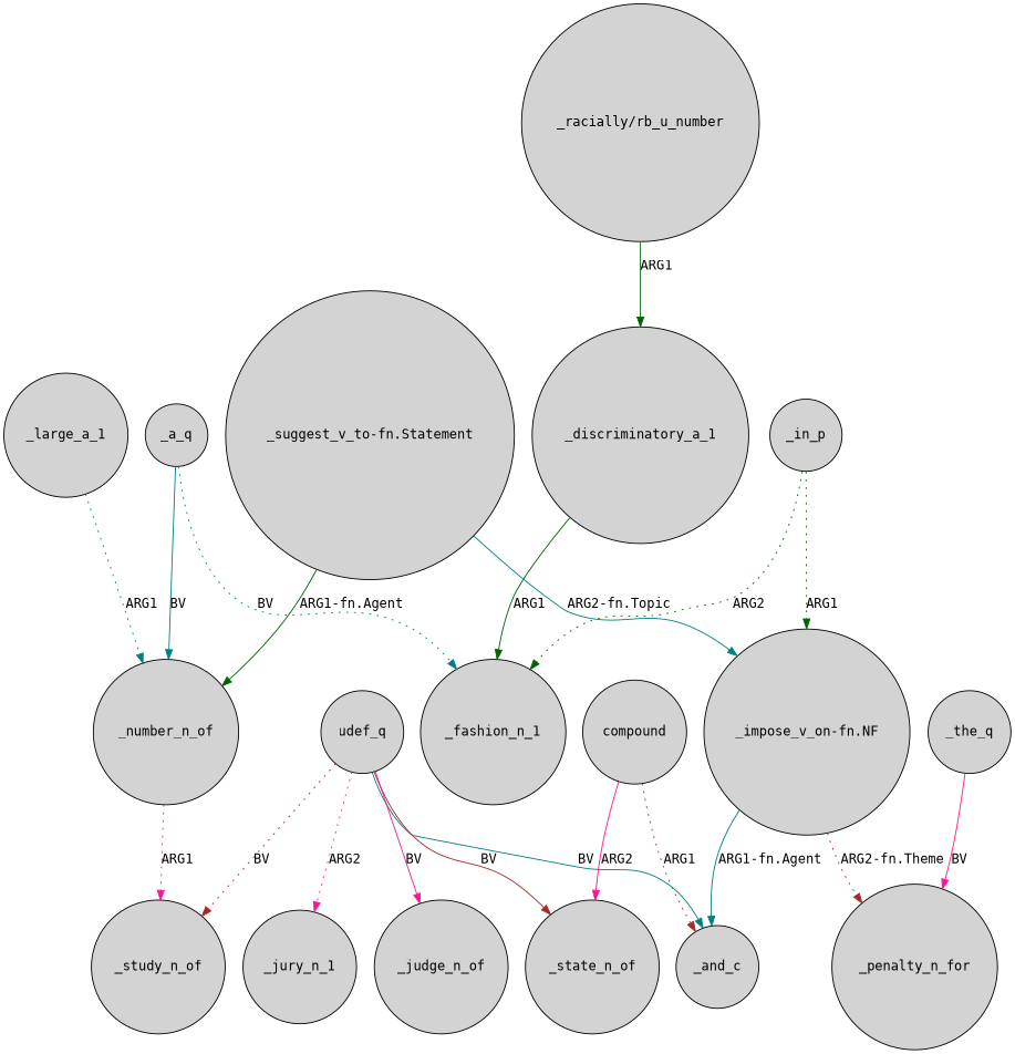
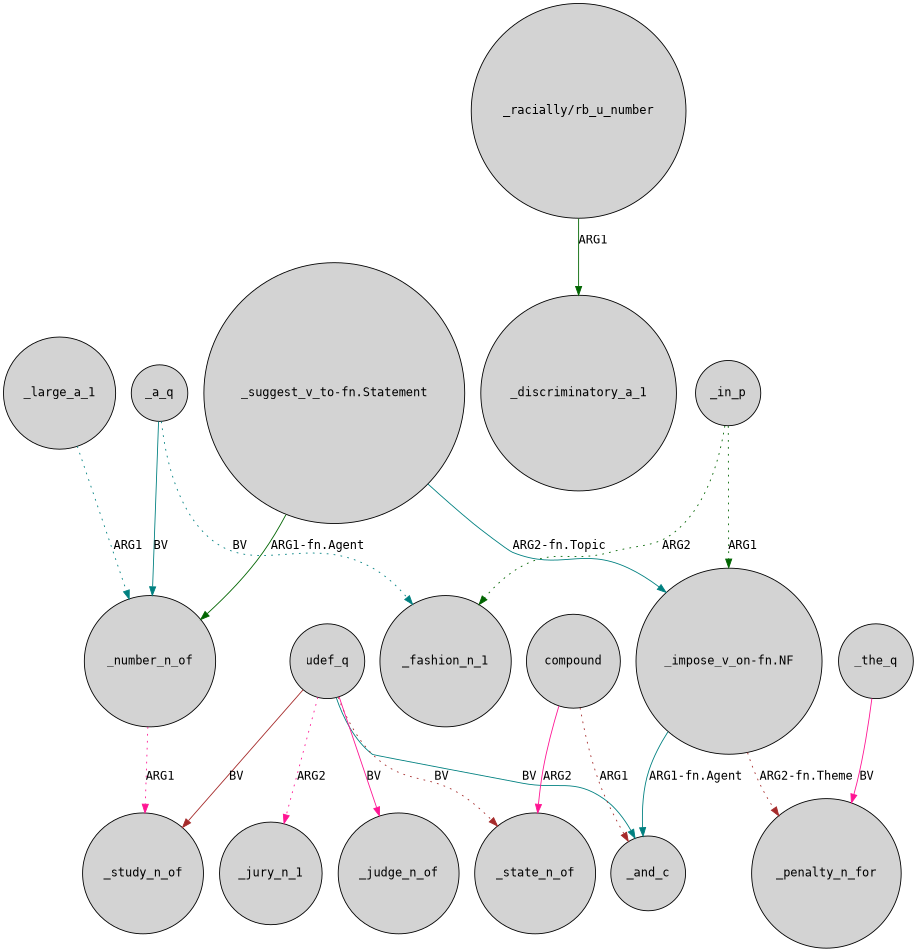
  digraph {
    fontname="DejaVu Sans Mono"
    node [fontname="DejaVu Sans Mono" shape=circle style=filled]
    edge [color=teal fontname="DejaVu Sans Mono" style=dotted]
    _number_n_of
    _study_n_of
    _in_p
    _fashion_n_1
    "_impose_v_on-fn.NF"
    _and_c
    _penalty_n_for
    _discriminatory_a_1
    _a_q
    "_suggest_v_to-fn.Statement"
    udef_q
    _state_n_of
    _judge_n_of
    _jury_n_1
    compound
    _large_a_1
    n17 [label="_racially/rb_u_number"]
    _the_q
    _number_n_of -> _study_n_of [color=deeppink label=ARG1]
    _in_p -> _fashion_n_1 [color=darkgreen label=ARG2]
    _in_p -> "_impose_v_on-fn.NF" [color=darkgreen label=ARG1]
    "_impose_v_on-fn.NF" -> _and_c [label="ARG1-fn.Agent" style=solid]
    "_impose_v_on-fn.NF" -> _penalty_n_for [color=brown label="ARG2-fn.Theme"]
-   _discriminatory_a_1 -> _fashion_n_1 [color=darkgreen label=ARG1 style=solid]
    _a_q -> _number_n_of [label=BV style=solid]
    _a_q -> _fashion_n_1 [label=BV]
    "_suggest_v_to-fn.Statement" -> _number_n_of [color=darkgreen label="ARG1-fn.Agent" style=solid]
    "_suggest_v_to-fn.Statement" -> "_impose_v_on-fn.NF" [label="ARG2-fn.Topic" style=solid]
-   udef_q -> _study_n_of [color=brown label=BV]
+   udef_q -> _study_n_of [color=brown label=BV style=solid]
    udef_q -> _and_c [label=BV style=solid]
-   udef_q -> _state_n_of [color=brown label=BV style=solid]
+   udef_q -> _state_n_of [color=brown label=BV]
    udef_q -> _judge_n_of [color=deeppink label=BV style=solid]
    udef_q -> _jury_n_1 [color=deeppink label=ARG2]
    compound -> _and_c [color=brown label=ARG1]
    compound -> _state_n_of [color=deeppink label=ARG2 style=solid]
    _large_a_1 -> _number_n_of [label=ARG1]
    n17 -> _discriminatory_a_1 [color=darkgreen label=ARG1 style=solid]
    _the_q -> _penalty_n_for [color=deeppink label=BV style=solid]
  }
